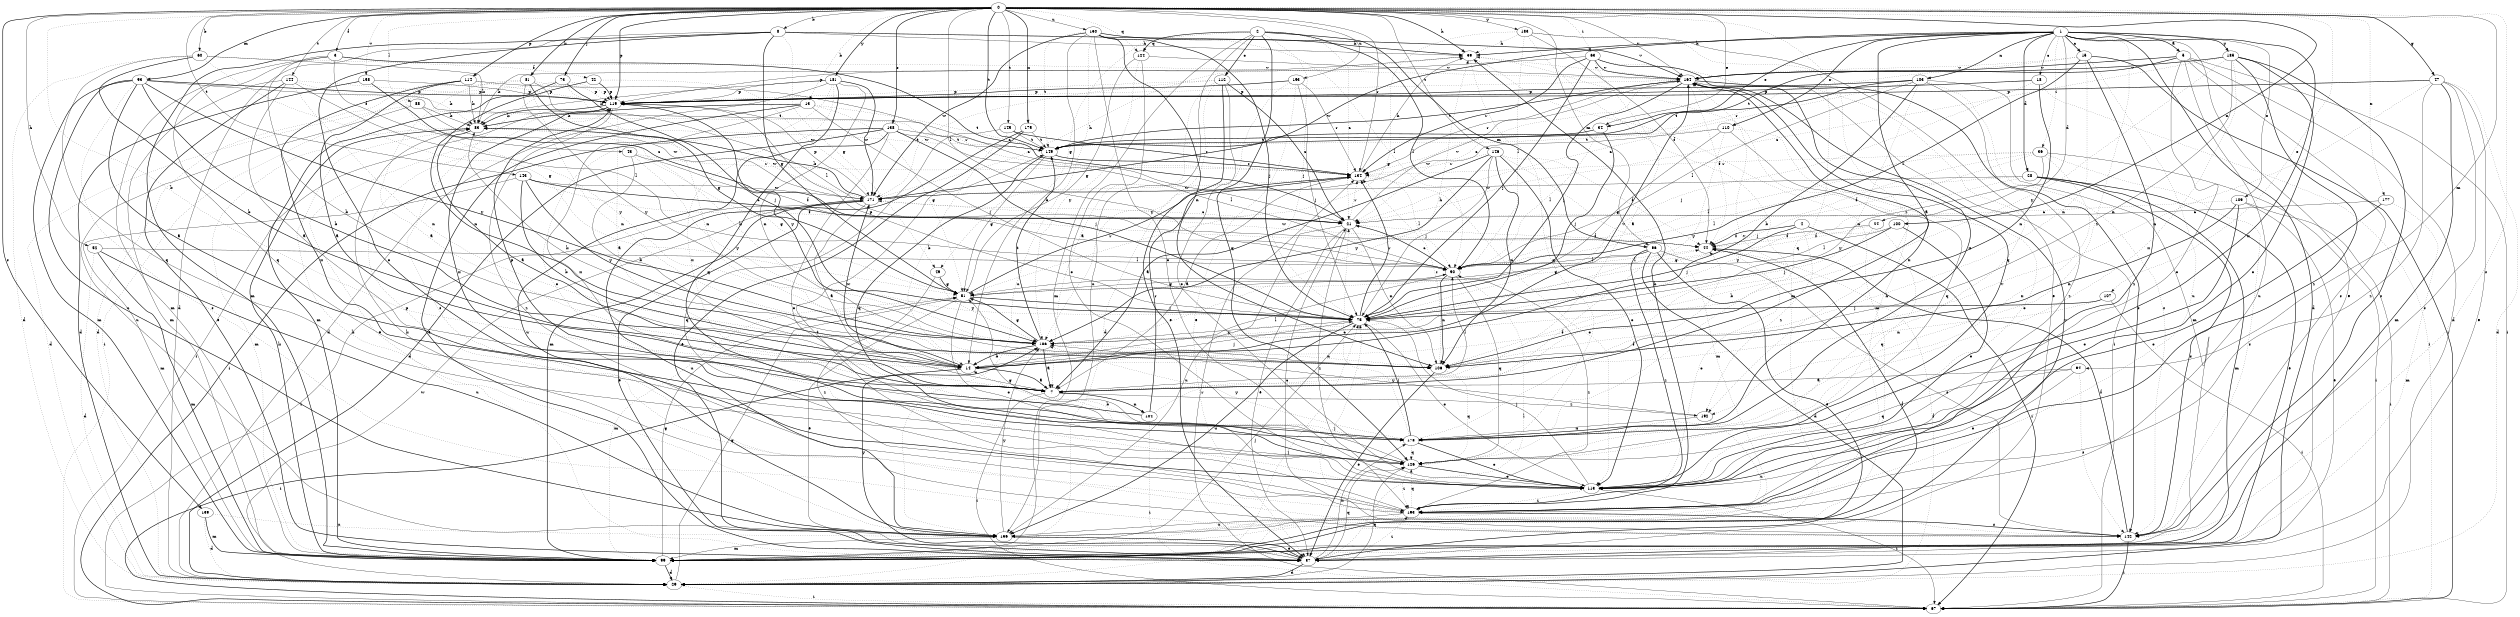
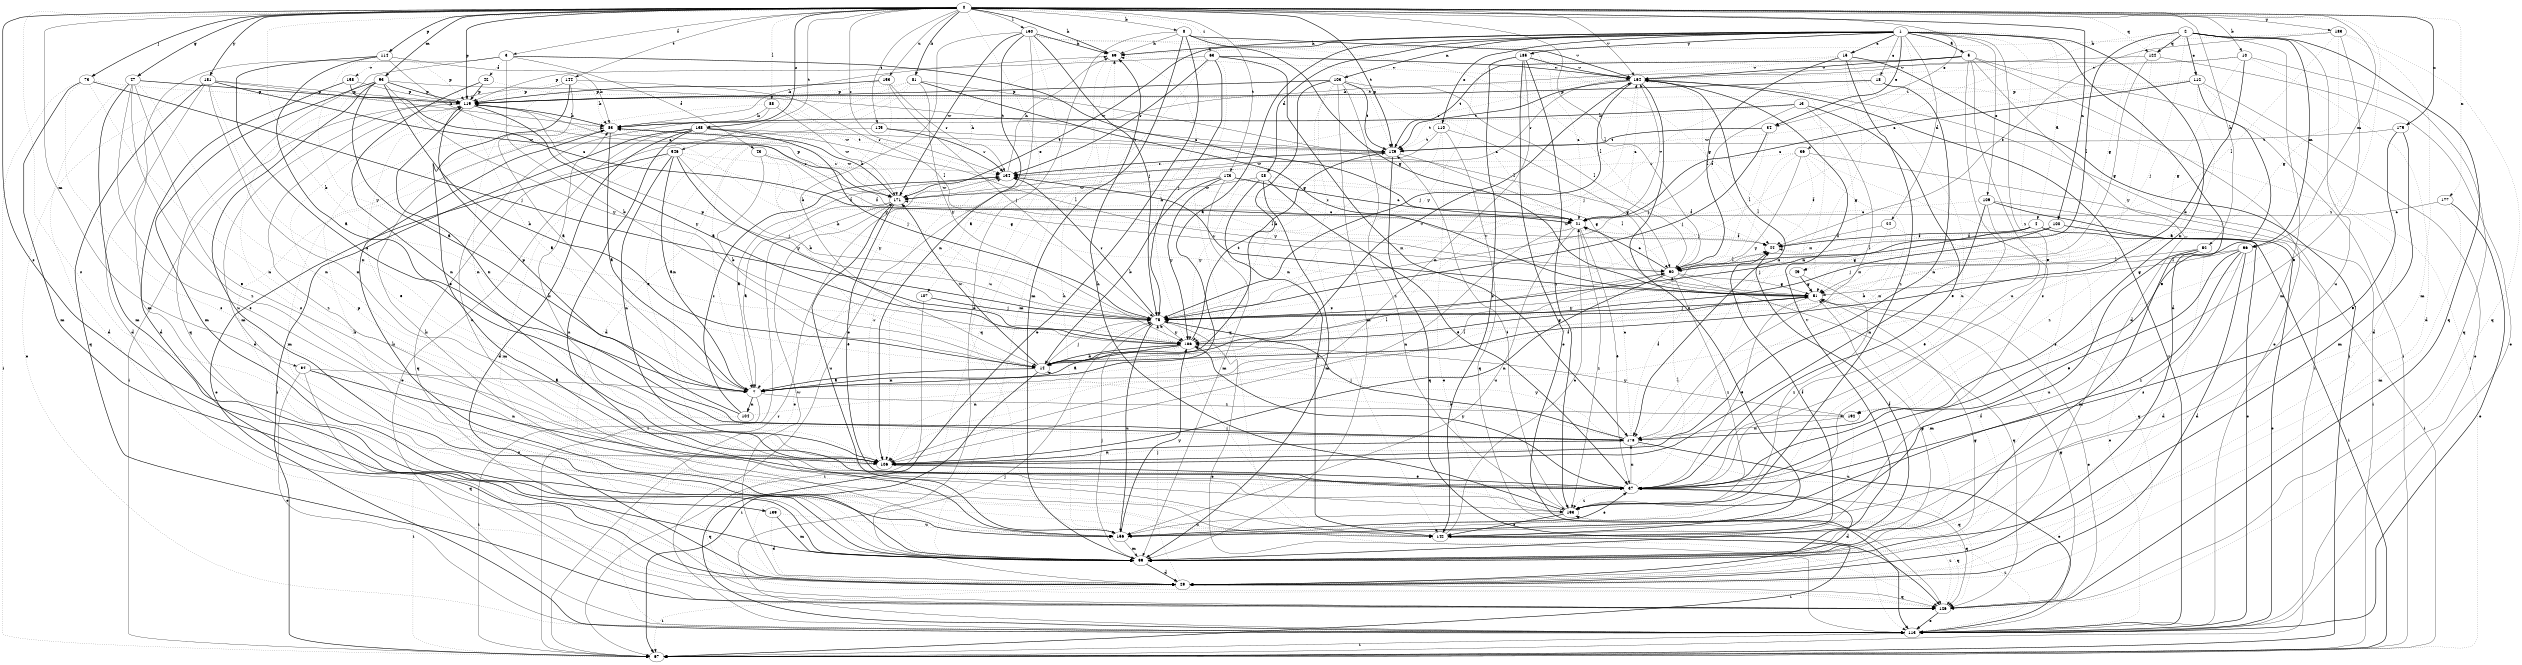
  strict digraph {
    edge [style=bold]
    0
    8
-   10 [label=60]
+   10
    13
    14
    34
    47
    52
    59
    63
    73
    81
    88
    90
    93
    94
    96
    100
    107
    114
    119
    124
    134
    138
    139
    142
    143
    144
    145
-   146
+   146 [label=546]
    149
    150
    153
    158
    164
    175
    177
    181
    183
    192
    3
    29
    49
    n44 [label=99]
    113
    51
    126
    83
    37
    178
    75
    7
    171
    67
    42
    106
    193
    156
    186
    21
    44
    1
    4
    5
    n65 [label=15]
    18
    24
    28
    n69 [label=36]
    103
    109
    110
    185
    104
    2
    112
    43
    0 -> 8 [label=b style=solid]
    0 -> 10 [label=b style=solid]
-   0 -> 13 [label=b style=dotted]
    0 -> 14 [label=b style=dotted]
    0 -> 34 [label=e style=solid]
    0 -> 47 [label=g]
    0 -> 52 [label=h style=solid]
    0 -> 59 [label=h]
    0 -> 63 [label=i style=dotted]
    0 -> 73 [label=j]
    0 -> 81 [label=k]
    0 -> 88 [label=l style=dotted]
    0 -> 90 [label=l style=solid]
    0 -> 93 [label=m]
    0 -> 94 [label=m style=solid]
    0 -> 96 [label=m style=solid]
    0 -> 100 [label=n]
    0 -> 107 [label=o style=dotted]
    0 -> 114 [label=p]
    0 -> 119 [label=p]
    0 -> 124 [label=q style=dotted]
    0 -> 134 [label=r style=solid]
    0 -> 138 [label=s]
    0 -> 139 [label=s]
    0 -> 142 [label=s style=dotted]
    0 -> 143 [label=t style=solid]
    0 -> 144 [label=t style=solid]
    0 -> 145 [label=t style=solid]
    0 -> 146 [label=t style=solid]
    0 -> 149 [label=t]
-   0 -> 150 [label=u style=solid]
+   0 -> 150 [label=l style=solid]
    0 -> 153 [label=u style=solid]
-   0 -> 158 [label=v style=dotted]
+   114 -> 158 [label=v style=dotted]
    0 -> 164 [label=v style=solid]
    0 -> 175 [label=x]
    0 -> 177 [label=x style=dotted]
    0 -> 181 [label=y]
    0 -> 183 [label=y style=solid]
    0 -> 192 [label=z style=dotted]
    0 -> 3 [label=f style=solid]
    8 -> 59 [label=h style=solid]
    8 -> 164 [label=v]
    8 -> 29 [label=d style=solid]
    8 -> 49 [label=g style=dotted]
    8 -> n44 [label=m]
    8 -> 113 [label=o]
    8 -> 51 [label=g]
    10 -> 14 [label=b]
    10 -> 164 [label=v style=dotted]
    10 -> 29 [label=d style=dotted]
    10 -> 51 [label=g style=dotted]
    10 -> 126 [label=q style=solid]
    10 -> 83 [label=k style=solid]
    13 -> 149 [label=t style=dotted]
    13 -> 51 [label=g style=dotted]
    13 -> 83 [label=k]
    13 -> 37 [label=e]
    13 -> 178 [label=x style=solid]
    13 -> 75 [label=j style=solid]
    14 -> 90 [label=l style=solid]
    14 -> 164 [label=v]
    14 -> 75 [label=j style=solid]
    14 -> 7 [label=a]
    14 -> 171 [label=w]
    14 -> 67 [label=i]
    34 -> 90 [label=l style=dotted]
    34 -> 149 [label=t]
    34 -> 75 [label=j]
    47 -> 119 [label=p]
    47 -> 142 [label=s style=solid]
    47 -> 29 [label=d style=dotted]
    47 -> n44 [label=m]
    47 -> 37 [label=e style=solid]
    47 -> 106 [label=n style=dotted]
    47 -> 193 [label=z style=solid]
    52 -> 90 [label=l style=solid]
    52 -> 29 [label=d style=dotted]
    52 -> n44 [label=m]
    52 -> 156 [label=u]
    59 -> 164 [label=v style=dotted]
    59 -> n44 [label=m style=dotted]
    59 -> 126 [label=q style=dotted]
    59 -> 83 [label=k style=solid]
    63 -> 119 [label=p style=solid]
    63 -> 134 [label=r]
    63 -> 164 [label=v]
    63 -> 126 [label=q style=dotted]
    63 -> 178 [label=x]
    63 -> 75 [label=j]
    63 -> 7 [label=a style=dotted]
    73 -> 119 [label=p style=dotted]
    73 -> 142 [label=s style=dotted]
    73 -> n44 [label=m]
    73 -> 75 [label=j]
    73 -> 67 [label=i style=dotted]
    73 -> 106 [label=n style=dotted]
    81 -> 90 [label=l style=solid]
    81 -> 119 [label=p style=dotted]
    81 -> 29 [label=d style=dotted]
    81 -> 51 [label=g]
    81 -> 7 [label=a style=dotted]
    81 -> 106 [label=n style=dotted]
    81 -> 186 [label=y style=solid]
    88 -> 134 [label=r style=dotted]
    88 -> 29 [label=d style=dotted]
    88 -> 83 [label=k style=solid]
    88 -> 171 [label=w style=solid]
    88 -> 156 [label=u style=solid]
    90 -> 51 [label=g style=solid]
    90 -> 126 [label=q style=solid]
    90 -> 106 [label=n]
    90 -> 193 [label=z style=solid]
    90 -> 21 [label=c]
    93 -> 14 [label=b]
    93 -> 119 [label=p]
    93 -> 142 [label=s style=dotted]
    93 -> 149 [label=t style=solid]
    93 -> n44 [label=m]
    93 -> 7 [label=a]
    93 -> 156 [label=u]
-   93 -> 186 [label=y]
+   93 -> 186 [label=y style=solid]
    94 -> 142 [label=s style=dotted]
    94 -> 113 [label=o style=solid]
    94 -> 126 [label=q style=solid]
    94 -> 7 [label=a style=solid]
+   94 -> 106 [label=n]
    96 -> 90 [label=l style=solid]
    96 -> 142 [label=s style=solid]
    96 -> 29 [label=d]
    96 -> 51 [label=g style=solid]
    96 -> 37 [label=e]
    96 -> 193 [label=z]
    100 -> 90 [label=l style=solid]
    100 -> 113 [label=o]
    100 -> 75 [label=j]
    100 -> 44 [label=f style=dotted]
    107 -> 75 [label=j]
    107 -> 67 [label=i style=solid]
    107 -> 106 [label=n style=dotted]
    114 -> 119 [label=p style=dotted]
    114 -> 83 [label=k style=solid]
    114 -> 178 [label=x]
    114 -> 7 [label=a]
    114 -> 186 [label=y style=dotted]
    114 -> 21 [label=c style=solid]
    119 -> 83 [label=k]
    119 -> 37 [label=e style=dotted]
    119 -> 178 [label=x]
    119 -> 7 [label=a style=dotted]
    119 -> 67 [label=i style=solid]
    119 -> 193 [label=z style=solid]
    119 -> 186 [label=y]
    124 -> 164 [label=v style=solid]
    124 -> 113 [label=o style=solid]
    124 -> 51 [label=g style=solid]
    124 -> 186 [label=y style=dotted]
    134 -> 59 [label=h style=solid]
    134 -> 90 [label=l style=dotted]
    134 -> 113 [label=o style=dotted]
    134 -> 7 [label=a style=solid]
    134 -> 171 [label=w style=dotted]
    138 -> 90 [label=l style=solid]
    138 -> 149 [label=t style=solid]
    138 -> 29 [label=d]
    138 -> 113 [label=o style=solid]
    138 -> 75 [label=j]
    138 -> 67 [label=i]
    138 -> 156 [label=u]
    139 -> 29 [label=d style=dotted]
    139 -> n44 [label=m]
    139 -> 156 [label=u style=dotted]
    142 -> 83 [label=k style=solid]
    142 -> 75 [label=j style=dotted]
    142 -> 67 [label=i]
    142 -> 21 [label=c style=solid]
    142 -> 44 [label=f]
    143 -> 14 [label=b]
    143 -> n44 [label=m style=solid]
    143 -> 171 [label=w style=solid]
    143 -> 186 [label=y]
    143 -> 21 [label=c]
    143 -> 44 [label=f style=dotted]
    144 -> 90 [label=l style=solid]
    144 -> 119 [label=p style=dotted]
    144 -> n44 [label=m style=solid]
    144 -> 83 [label=k style=dotted]
    144 -> 37 [label=e]
    144 -> 7 [label=a style=solid]
    144 -> 106 [label=n style=dotted]
    145 -> 14 [label=b style=dotted]
    145 -> 134 [label=r]
    145 -> 149 [label=t style=solid]
-   145 -> 193 [label=q style=solid]
+   145 -> 126 [label=q style=solid]
    146 -> 134 [label=r style=dotted]
    146 -> n44 [label=m style=dotted]
    146 -> 113 [label=o]
    146 -> 75 [label=j style=solid]
    146 -> 7 [label=a]
    146 -> 106 [label=n]
    146 -> 186 [label=y]
    146 -> 44 [label=f style=dotted]
    149 -> 134 [label=r]
    149 -> 51 [label=g style=solid]
    149 -> 126 [label=q]
    150 -> 14 [label=b style=solid]
    150 -> 59 [label=h]
    150 -> 90 [label=l style=dotted]
    150 -> 149 [label=t style=dotted]
    150 -> 113 [label=o style=solid]
    150 -> 75 [label=j]
    150 -> 171 [label=w]
    150 -> 106 [label=n]
    150 -> 156 [label=u style=dotted]
    153 -> 119 [label=p]
    153 -> 134 [label=r style=solid]
    153 -> 37 [label=e style=dotted]
    153 -> 75 [label=j style=solid]
    153 -> 186 [label=y style=dotted]
    158 -> 119 [label=p style=solid]
    158 -> 29 [label=d]
    158 -> 21 [label=c]
    164 -> 119 [label=p style=dotted]
    164 -> 134 [label=r style=solid]
    164 -> 142 [label=s]
    164 -> 149 [label=t]
    164 -> 178 [label=x]
    164 -> 75 [label=j]
    164 -> 67 [label=i style=solid]
    164 -> 21 [label=c style=dotted]
    164 -> 44 [label=f style=dotted]
    175 -> 149 [label=t style=solid]
    175 -> n44 [label=m]
    175 -> 37 [label=e]
    177 -> n44 [label=m style=dotted]
    177 -> 113 [label=o]
    177 -> 21 [label=c style=solid]
    181 -> 119 [label=p style=solid]
    181 -> 29 [label=d style=solid]
    181 -> 113 [label=o style=dotted]
    181 -> 126 [label=q]
    181 -> 83 [label=k style=solid]
    181 -> 178 [label=x style=dotted]
    181 -> 171 [label=w]
    181 -> 106 [label=n style=solid]
    183 -> 59 [label=h style=dotted]
    183 -> 90 [label=l style=dotted]
    183 -> n44 [label=m style=dotted]
    183 -> 51 [label=g style=dotted]
    183 -> 126 [label=q style=dotted]
    183 -> 37 [label=e style=solid]
    183 -> 44 [label=f style=solid]
    192 -> 178 [label=x style=solid]
    192 -> 156 [label=u style=dotted]
    192 -> 186 [label=y style=solid]
    3 -> 14 [label=b style=solid]
    3 -> n44 [label=m style=solid]
    3 -> 126 [label=q style=solid]
    3 -> 42 [label=f style=dotted]
    3 -> 21 [label=c]
    3 -> 43 [label=f style=solid]
    29 -> 51 [label=g style=solid]
    29 -> 126 [label=q style=solid]
    29 -> 75 [label=j style=dotted]
    29 -> 171 [label=w style=solid]
    29 -> 67 [label=i style=dotted]
    29 -> 44 [label=f style=dotted]
    49 -> 51 [label=g]
    49 -> 193 [label=z style=solid]
    49 -> 186 [label=y style=dotted]
    n44 -> 164 [label=v]
    n44 -> 29 [label=d]
    n44 -> 51 [label=g style=solid]
    n44 -> 83 [label=k]
    n44 -> 75 [label=j style=solid]
    n44 -> 44 [label=f]
    113 -> 164 [label=v]
    113 -> 75 [label=j style=solid]
    113 -> 67 [label=i style=solid]
    113 -> 193 [label=z style=dotted]
    51 -> 134 [label=r]
    51 -> n44 [label=m style=dotted]
    51 -> 113 [label=o style=solid]
    51 -> 37 [label=e style=solid]
    51 -> 75 [label=j]
    126 -> 113 [label=o]
    126 -> 51 [label=g style=solid]
    126 -> 193 [label=z style=dotted]
    83 -> 149 [label=t style=dotted]
    83 -> n44 [label=m style=dotted]
    83 -> 7 [label=a]
    83 -> 171 [label=w style=dotted]
    37 -> 90 [label=l style=dotted]
    37 -> 29 [label=d]
    37 -> 126 [label=q style=solid]
    37 -> 178 [label=x style=solid]
    37 -> 193 [label=z style=dotted]
    37 -> 186 [label=y]
    178 -> 14 [label=b style=dotted]
    178 -> 113 [label=o]
    178 -> 126 [label=q style=dotted]
    178 -> 75 [label=j]
+   178 -> 106 [label=n]
    178 -> 186 [label=y style=dotted]
    178 -> 21 [label=c style=dotted]
    178 -> 44 [label=f style=dotted]
    75 -> 119 [label=p style=solid]
    75 -> 134 [label=r]
    75 -> 113 [label=o style=solid]
    75 -> 83 [label=k style=dotted]
    75 -> 156 [label=u]
    75 -> 186 [label=y style=solid]
    7 -> 90 [label=l style=solid]
    7 -> 164 [label=v style=dotted]
    7 -> 192 [label=z style=solid]
    7 -> 67 [label=i style=solid]
    7 -> 104 [label=n]
    171 -> 59 [label=h style=dotted]
    171 -> 119 [label=p style=solid]
    171 -> 83 [label=k]
    171 -> 37 [label=e]
    171 -> 7 [label=a style=solid]
    171 -> 67 [label=i style=solid]
    171 -> 156 [label=u]
    171 -> 21 [label=c style=dotted]
    67 -> 134 [label=r style=solid]
    42 -> 119 [label=p]
    42 -> 171 [label=w style=dotted]
    42 -> 106 [label=n]
    106 -> 134 [label=r style=dotted]
    106 -> 126 [label=q style=dotted]
    106 -> 83 [label=k style=solid]
    106 -> 37 [label=e]
    193 -> 59 [label=h]
    193 -> 119 [label=p style=dotted]
    193 -> 142 [label=s]
    193 -> 149 [label=t style=solid]
    193 -> 126 [label=q style=dotted]
    193 -> 156 [label=u style=solid]
    156 -> 59 [label=h style=dotted]
    156 -> n44 [label=m style=solid]
    156 -> 83 [label=k style=dotted]
    156 -> 37 [label=e]
-   156 -> 186 [label=y style=solid]
+   156 -> 186 [label=y]
    186 -> 14 [label=b]
    186 -> 59 [label=h style=dotted]
    186 -> 149 [label=t]
    186 -> 51 [label=g]
    186 -> 7 [label=a]
    186 -> 106 [label=n style=dotted]
    21 -> 134 [label=r style=dotted]
    21 -> 164 [label=v style=solid]
    21 -> 37 [label=e style=solid]
    21 -> 106 [label=n style=solid]
    21 -> 193 [label=z style=solid]
    21 -> 156 [label=u style=solid]
    21 -> 44 [label=f style=dotted]
    44 -> 90 [label=l style=dotted]
    44 -> 113 [label=o style=dotted]
    44 -> 171 [label=w style=dotted]
    1 -> 34 [label=e]
    1 -> 59 [label=h]
    1 -> 192 [label=z style=dotted]
    1 -> 29 [label=d]
    1 -> 37 [label=e style=solid]
    1 -> 178 [label=x]
    1 -> 7 [label=a]
    1 -> 171 [label=w]
+   1 -> 4 [label=a style=dotted]
    1 -> 5 [label=a]
    1 -> n65 [label=c]
    1 -> 18 [label=c style=solid]
    1 -> 24 [label=d style=solid]
    1 -> 28 [label=d]
    1 -> n69 [label=i style=dotted]
    1 -> 103 [label=n]
    1 -> 109 [label=o style=solid]
    1 -> 110 [label=o]
    1 -> 185 [label=y]
    4 -> 192 [label=z style=dotted]
    4 -> 75 [label=j]
    4 -> 67 [label=i]
    4 -> 44 [label=f]
    5 -> 142 [label=s style=solid]
    5 -> 149 [label=t]
    5 -> 164 [label=v]
    5 -> 29 [label=d style=solid]
    5 -> 113 [label=o style=solid]
    5 -> 67 [label=i style=solid]
    5 -> 156 [label=u style=solid]
    n65 -> 90 [label=l]
    n65 -> 134 [label=r style=dotted]
    n65 -> 164 [label=v style=dotted]
    n65 -> 67 [label=i]
    n65 -> 106 [label=n style=dotted]
    n65 -> 193 [label=z]
    n65 -> 156 [label=u style=dotted]
    18 -> 119 [label=p]
    18 -> 75 [label=j style=dotted]
    18 -> 67 [label=i style=dotted]
    18 -> 106 [label=n]
    24 -> 14 [label=b style=dotted]
    24 -> 51 [label=g style=dotted]
    24 -> 126 [label=q style=dotted]
    24 -> 44 [label=f style=solid]
    28 -> 90 [label=l style=dotted]
    28 -> 142 [label=s]
    28 -> n44 [label=m]
    28 -> 37 [label=e]
    28 -> 171 [label=w style=solid]
    28 -> 186 [label=y style=dotted]
    n69 -> 90 [label=l style=dotted]
    n69 -> 134 [label=r style=dotted]
    n69 -> 142 [label=s style=dotted]
    n69 -> 178 [label=x style=dotted]
    n69 -> 75 [label=j style=dotted]
    n69 -> 67 [label=i style=solid]
    n69 -> 186 [label=y style=solid]
    n69 -> 44 [label=f style=dotted]
    103 -> 14 [label=b]
    103 -> 90 [label=l style=solid]
    103 -> 119 [label=p]
    103 -> 142 [label=s style=dotted]
    103 -> 149 [label=t]
    103 -> n44 [label=m style=solid]
    103 -> 106 [label=n style=dotted]
    103 -> 193 [label=z style=solid]
    103 -> 21 [label=c style=dotted]
    109 -> 113 [label=o]
    109 -> 37 [label=e style=solid]
    109 -> 67 [label=i style=solid]
    109 -> 106 [label=n]
    109 -> 21 [label=c style=dotted]
    110 -> 149 [label=t style=dotted]
    110 -> 113 [label=o style=dotted]
    110 -> 51 [label=g style=solid]
    110 -> 126 [label=q style=solid]
    110 -> 171 [label=w style=solid]
    110 -> 186 [label=y style=dotted]
    185 -> 142 [label=s]
    185 -> 164 [label=v]
    185 -> 113 [label=o]
    185 -> 178 [label=x style=dotted]
    185 -> 106 [label=n style=solid]
    185 -> 193 [label=z]
    185 -> 186 [label=y style=dotted]
    185 -> 21 [label=c style=dotted]
    104 -> 119 [label=p]
    104 -> 134 [label=r]
    104 -> 67 [label=i style=dotted]
    104 -> 44 [label=f style=dotted]
    2 -> 90 [label=l]
    2 -> 96 [label=m]
    2 -> 124 [label=q]
    2 -> 49 [label=g style=dotted]
    2 -> n44 [label=m style=solid]
    2 -> 126 [label=q]
    2 -> 75 [label=j style=dotted]
    2 -> 156 [label=u style=solid]
    2 -> 21 [label=c style=dotted]
    2 -> 112 [label=o]
    112 -> 119 [label=p style=dotted]
    112 -> 29 [label=d style=dotted]
    112 -> 113 [label=o style=solid]
    112 -> 37 [label=e]
    112 -> 7 [label=a style=dotted]
    112 -> 171 [label=w style=dotted]
    112 -> 21 [label=c]
    43 -> 14 [label=b style=solid]
    43 -> 134 [label=r style=dotted]
    43 -> 51 [label=g style=dotted]
    43 -> 186 [label=y style=dotted]
    43 -> 44 [label=f style=solid]
  }
